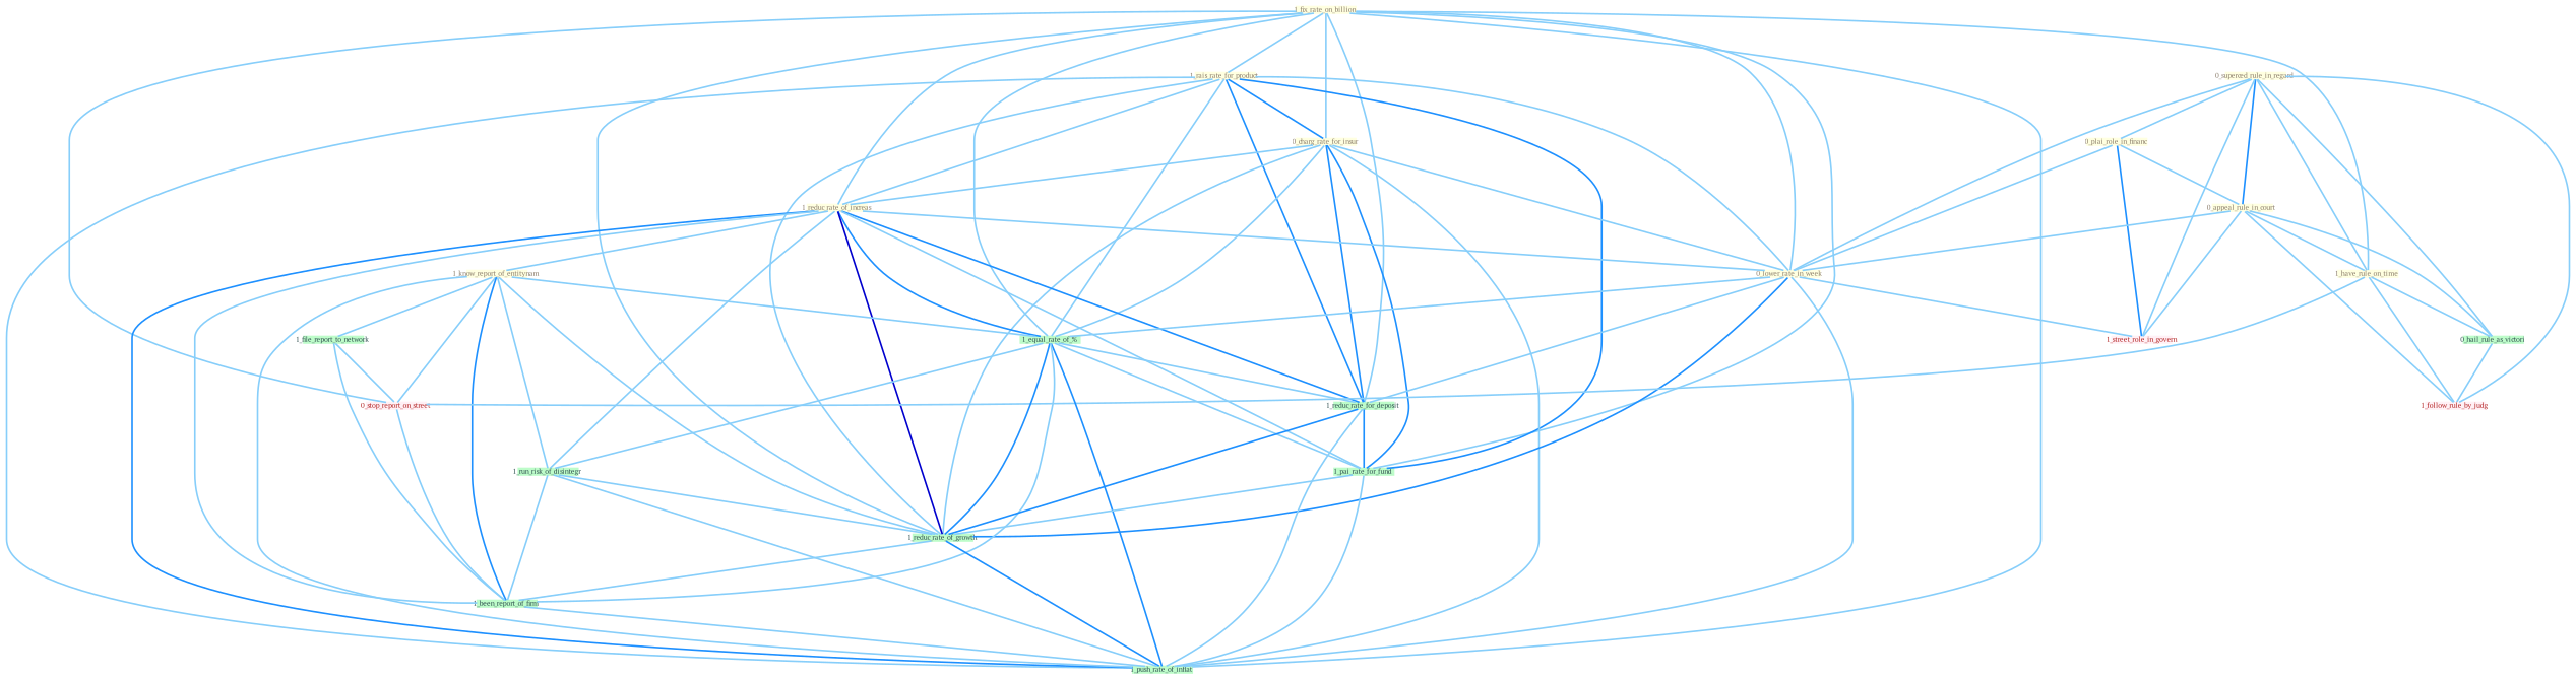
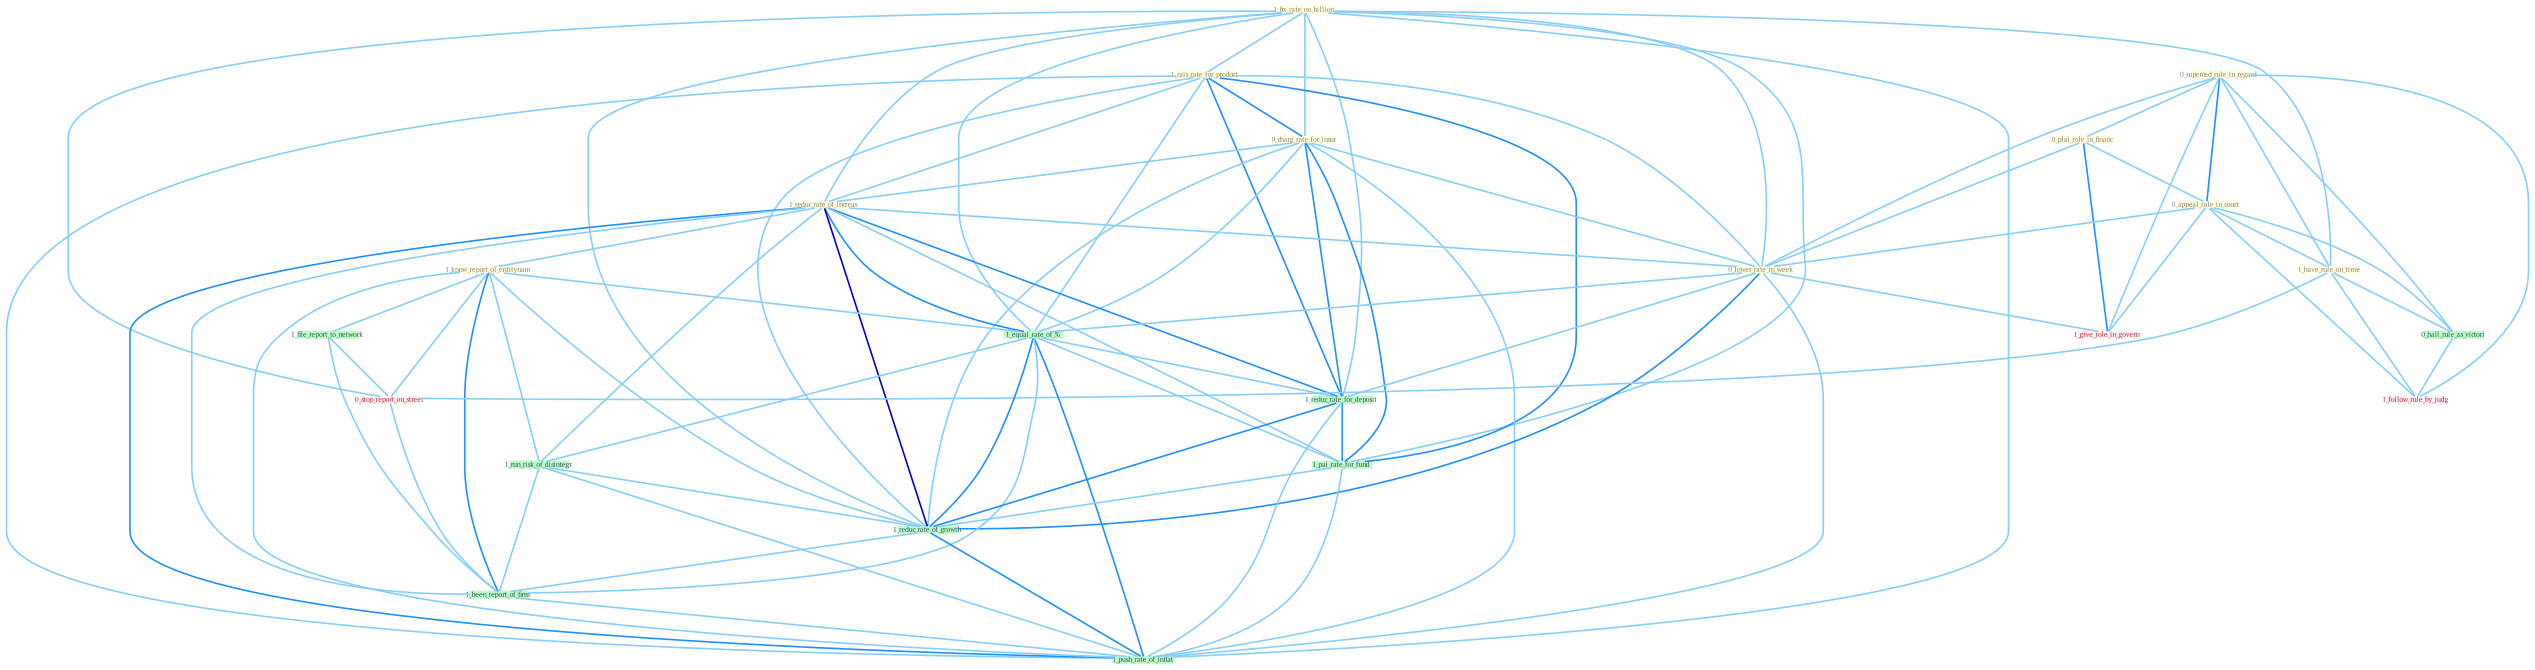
  graph {
    fontname="PT Serif"
    node [color="#ffffe0" fixedsize=true fontcolor="#8b7d6b" fontname="PT Serif" fontsize=4 shape=polygon style=filled]
    edge [color="#87cefa" fontname="PT Serif" w=1]
    "1_fix_rate_on_billion " [height=.06 width=.5]
    "1_rais_rate_for_product " [height=.06 width=.5]
    "0_superced_rule_in_regard " [height=.06 width=.5]
    "0_charg_rate_for_insur " [height=.06 width=.5]
    "1_reduc_rate_of_increas " [height=.06 width=.5]
    "0_plai_role_in_financ " [height=.06 width=.5]
    "0_appeal_rule_in_court " [height=.06 width=.5]
    "0_lower_rate_in_week " [height=.06 width=.5]
    "1_know_report_of_entitynam " [height=.06 width=.5]
    "1_have_rule_on_time " [height=.06 width=.5]
    "0_stop_report_on_street " [color="#fff0f5" fontcolor="#b22222" height=.06 width=.5]
-   "1_give_role_in_govern " [color="#fff0f5" fontcolor="#b22222" height=.06 width=.5 label="1_street_role_in_govern"]
+   "1_give_role_in_govern " [color="#fff0f5" fontcolor="#b22222" height=.06 width=.5]
    "1_follow_rule_by_judg " [color="#fff0f5" fontcolor="#b22222" height=.06 width=.5]
    "1_equal_rate_of_% " [color="#BDFCC9" fontcolor="#2f4f4f" height=.06 width=.5]
    "1_reduc_rate_for_deposit " [color="#BDFCC9" fontcolor="#2f4f4f" height=.06 width=.5]
    "1_pai_rate_for_fund " [color="#BDFCC9" fontcolor="#2f4f4f" height=.06 width=.5]
    "1_reduc_rate_of_growth " [color="#BDFCC9" fontcolor="#2f4f4f" height=.06 width=.5]
    "1_push_rate_of_inflat " [color="#BDFCC9" fontcolor="#2f4f4f" height=.06 width=.5]
    "0_hail_rule_as_victori " [color="#BDFCC9" fontcolor="#2f4f4f" height=.06 width=.5]
    "1_run_risk_of_disintegr " [color="#BDFCC9" fontcolor="#2f4f4f" height=.06 width=.5]
    "1_been_report_of_firm " [color="#BDFCC9" fontcolor="#2f4f4f" height=.06 width=.5]
    "1_file_report_to_network " [color="#BDFCC9" fontcolor="#2f4f4f" height=.06 width=.5]
    subgraph sub_1 {
      "1_fix_rate_on_billion "
      "1_rais_rate_for_product "
      "0_superced_rule_in_regard "
      "0_charg_rate_for_insur "
      "1_reduc_rate_of_increas "
      "0_plai_role_in_financ "
      "0_appeal_rule_in_court "
      "0_lower_rate_in_week "
      "1_know_report_of_entitynam "
      "1_have_rule_on_time "
    }
    subgraph sub_2 {
      "0_stop_report_on_street "
      "1_give_role_in_govern "
      "1_follow_rule_by_judg "
    }
    "1_fix_rate_on_billion " -- "1_rais_rate_for_product "
    "1_fix_rate_on_billion " -- "0_charg_rate_for_insur "
    "1_fix_rate_on_billion " -- "1_reduc_rate_of_increas "
    "1_fix_rate_on_billion " -- "0_lower_rate_in_week "
    "1_fix_rate_on_billion " -- "1_have_rule_on_time "
    "1_fix_rate_on_billion " -- "0_stop_report_on_street "
    "1_fix_rate_on_billion " -- "1_equal_rate_of_% "
    "1_fix_rate_on_billion " -- "1_reduc_rate_for_deposit "
    "1_fix_rate_on_billion " -- "1_pai_rate_for_fund "
    "1_fix_rate_on_billion " -- "1_reduc_rate_of_growth "
    "1_fix_rate_on_billion " -- "1_push_rate_of_inflat "
    "1_rais_rate_for_product " -- "0_charg_rate_for_insur " [color="#1e90ff" w=2]
    "1_rais_rate_for_product " -- "1_reduc_rate_of_increas "
    "1_rais_rate_for_product " -- "0_lower_rate_in_week "
    "1_rais_rate_for_product " -- "1_equal_rate_of_% "
    "1_rais_rate_for_product " -- "1_reduc_rate_for_deposit " [color="#1e90ff" w=2]
    "1_rais_rate_for_product " -- "1_pai_rate_for_fund " [color="#1e90ff" w=2]
    "1_rais_rate_for_product " -- "1_reduc_rate_of_growth "
    "1_rais_rate_for_product " -- "1_push_rate_of_inflat "
    "0_superced_rule_in_regard " -- "0_plai_role_in_financ "
    "0_superced_rule_in_regard " -- "0_appeal_rule_in_court " [color="#1e90ff" w=2]
    "0_superced_rule_in_regard " -- "0_lower_rate_in_week "
    "0_superced_rule_in_regard " -- "1_have_rule_on_time "
    "0_superced_rule_in_regard " -- "1_give_role_in_govern "
    "0_superced_rule_in_regard " -- "1_follow_rule_by_judg "
    "0_superced_rule_in_regard " -- "0_hail_rule_as_victori "
    "0_charg_rate_for_insur " -- "1_reduc_rate_of_increas "
    "0_charg_rate_for_insur " -- "0_lower_rate_in_week "
    "0_charg_rate_for_insur " -- "1_equal_rate_of_% "
    "0_charg_rate_for_insur " -- "1_reduc_rate_for_deposit " [color="#1e90ff" w=2]
    "0_charg_rate_for_insur " -- "1_pai_rate_for_fund " [color="#1e90ff" w=2]
    "0_charg_rate_for_insur " -- "1_reduc_rate_of_growth "
    "0_charg_rate_for_insur " -- "1_push_rate_of_inflat "
    "1_reduc_rate_of_increas " -- "0_lower_rate_in_week "
    "1_reduc_rate_of_increas " -- "1_know_report_of_entitynam "
    "1_reduc_rate_of_increas " -- "1_equal_rate_of_% " [color="#1e90ff" w=2]
    "1_reduc_rate_of_increas " -- "1_reduc_rate_for_deposit " [color="#1e90ff" w=2]
    "1_reduc_rate_of_increas " -- "1_pai_rate_for_fund "
    "1_reduc_rate_of_increas " -- "1_reduc_rate_of_growth " [color="#0000cd" w=3]
    "1_reduc_rate_of_increas " -- "1_push_rate_of_inflat " [color="#1e90ff" w=2]
    "1_reduc_rate_of_increas " -- "1_run_risk_of_disintegr "
    "1_reduc_rate_of_increas " -- "1_been_report_of_firm "
    "0_plai_role_in_financ " -- "0_appeal_rule_in_court "
    "0_plai_role_in_financ " -- "0_lower_rate_in_week "
    "0_plai_role_in_financ " -- "1_give_role_in_govern " [color="#1e90ff" w=2]
    "0_appeal_rule_in_court " -- "0_lower_rate_in_week "
    "0_appeal_rule_in_court " -- "1_have_rule_on_time "
    "0_appeal_rule_in_court " -- "1_give_role_in_govern "
    "0_appeal_rule_in_court " -- "1_follow_rule_by_judg "
    "0_appeal_rule_in_court " -- "0_hail_rule_as_victori "
    "0_lower_rate_in_week " -- "1_give_role_in_govern "
    "0_lower_rate_in_week " -- "1_equal_rate_of_% "
    "0_lower_rate_in_week " -- "1_reduc_rate_for_deposit "
    "0_lower_rate_in_week " -- "1_reduc_rate_of_growth " [color="#1e90ff"]
    "0_lower_rate_in_week " -- "1_push_rate_of_inflat "
    "1_know_report_of_entitynam " -- "0_stop_report_on_street "
    "1_know_report_of_entitynam " -- "1_equal_rate_of_% "
    "1_know_report_of_entitynam " -- "1_reduc_rate_of_growth "
    "1_know_report_of_entitynam " -- "1_push_rate_of_inflat "
    "1_know_report_of_entitynam " -- "1_run_risk_of_disintegr "
    "1_know_report_of_entitynam " -- "1_been_report_of_firm " [color="#1e90ff" w=2]
    "1_know_report_of_entitynam " -- "1_file_report_to_network "
    "1_have_rule_on_time " -- "0_stop_report_on_street "
    "1_have_rule_on_time " -- "1_follow_rule_by_judg "
    "1_have_rule_on_time " -- "0_hail_rule_as_victori "
    "0_stop_report_on_street " -- "1_been_report_of_firm "
    "1_equal_rate_of_% " -- "1_reduc_rate_for_deposit "
    "1_equal_rate_of_% " -- "1_pai_rate_for_fund "
    "1_equal_rate_of_% " -- "1_reduc_rate_of_growth " [color="#1e90ff" w=2]
    "1_equal_rate_of_% " -- "1_push_rate_of_inflat " [color="#1e90ff" w=2]
    "1_equal_rate_of_% " -- "1_run_risk_of_disintegr "
    "1_equal_rate_of_% " -- "1_been_report_of_firm "
    "1_reduc_rate_for_deposit " -- "1_pai_rate_for_fund " [color="#1e90ff" w=2]
    "1_reduc_rate_for_deposit " -- "1_reduc_rate_of_growth " [color="#1e90ff" w=2]
    "1_reduc_rate_for_deposit " -- "1_push_rate_of_inflat "
    "1_pai_rate_for_fund " -- "1_reduc_rate_of_growth "
    "1_pai_rate_for_fund " -- "1_push_rate_of_inflat "
    "1_reduc_rate_of_growth " -- "1_push_rate_of_inflat " [color="#1e90ff" w=2]
    "1_reduc_rate_of_growth " -- "1_been_report_of_firm "
    "0_hail_rule_as_victori " -- "1_follow_rule_by_judg "
    "1_run_risk_of_disintegr " -- "1_reduc_rate_of_growth "
    "1_run_risk_of_disintegr " -- "1_push_rate_of_inflat "
    "1_run_risk_of_disintegr " -- "1_been_report_of_firm "
    "1_been_report_of_firm " -- "1_push_rate_of_inflat "
    "1_file_report_to_network " -- "0_stop_report_on_street "
    "1_file_report_to_network " -- "1_been_report_of_firm "
  }
